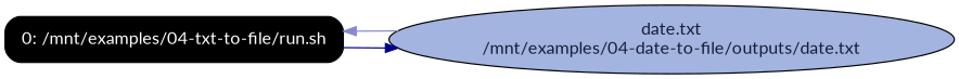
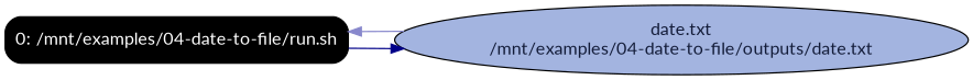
  digraph {
    rankdir=LR
    fontname=Lato
    node [style="filled,rounded" fontname=Lato]
    edge [fontname=Lato]
-   n1 [fillcolor=black fontcolor=white label="0: /mnt/examples/04-txt-to-file/run.sh" shape=box]
+   n1 [fillcolor=black fontcolor=white label="0: /mnt/examples/04-date-to-file/run.sh" shape=box]
    n2 [fillcolor="#A3B4E0" fontcolor="#131C39" label="date.txt\n/mnt/examples/04-date-to-file/outputs/date.txt" shape=ellipse]
    n1 -> n2 [color="#000088"]
    n2 -> n1 [color="#8888CC"]
  }
